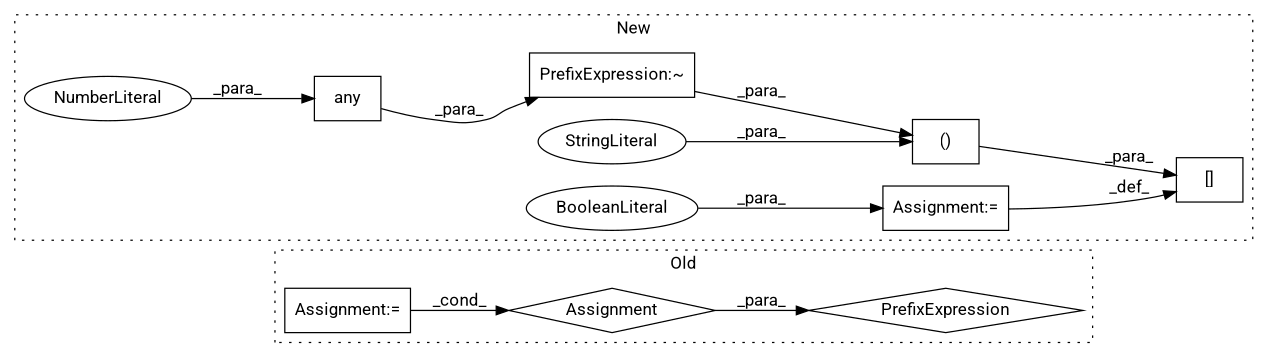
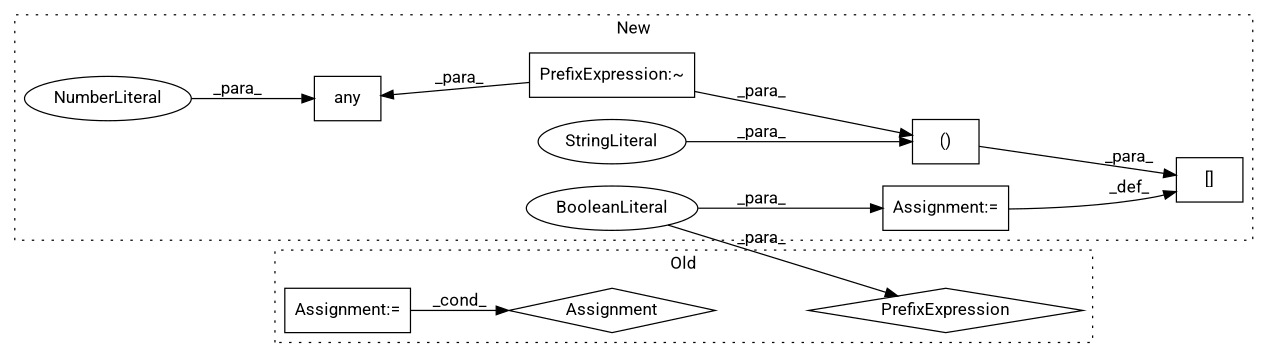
  digraph {
    fontname=Roboto
    rankdir=LR
    node [a=7 fontname=Roboto l=1 s=1200 shape=box]
    edge [fontname=Roboto]
    n1 [a=113 l=37 label=Assignment s=1688 shape=diamond]
    n2 [label="Assignment:=" s=1376]
    n3 [a=109 l=157 label=PrefixExpression s=1576 shape=diamond]
    n4 [a=32 l="4,1" label=any s="1236,1254"]
    n5 [a=106 l=55 label="()"]
    n6 [a=2 l="18,2" label="[]" s="1182,1255"]
    n7 [a=34 label=NumberLiteral s=1253 shape=ellipse]
    n8 [a=45 l=16 label=StringLiteral shape=ellipse]
    n9 [label="Assignment:=" s=1257]
    n10 [a=9 l=4 label=BooleanLiteral s=1258 shape=ellipse]
    n11 [a=38 label="PrefixExpression:~" s=1229]
    subgraph cluster_1 {
      label=Old
      style=dotted
      n1
      n2
      n3
    }
    subgraph cluster_2 {
      label=New
      style=dotted
      n4
      n5
      n6
      n7
      n8
      n9
      n10
      n11
    }
-   n1 -> n3 [label=_para_]
+   n10 -> n3 [label=_para_]
    n2 -> n1 [label=_cond_]
-   n4 -> n11 [label=_para_]
+   n11 -> n4 [label=_para_]
    n5 -> n6 [label=_para_]
    n7 -> n4 [label=_para_]
    n8 -> n5 [label=_para_]
    n9 -> n6 [label=_def_]
    n10 -> n9 [label=_para_]
    n11 -> n5 [label=_para_]
  }
